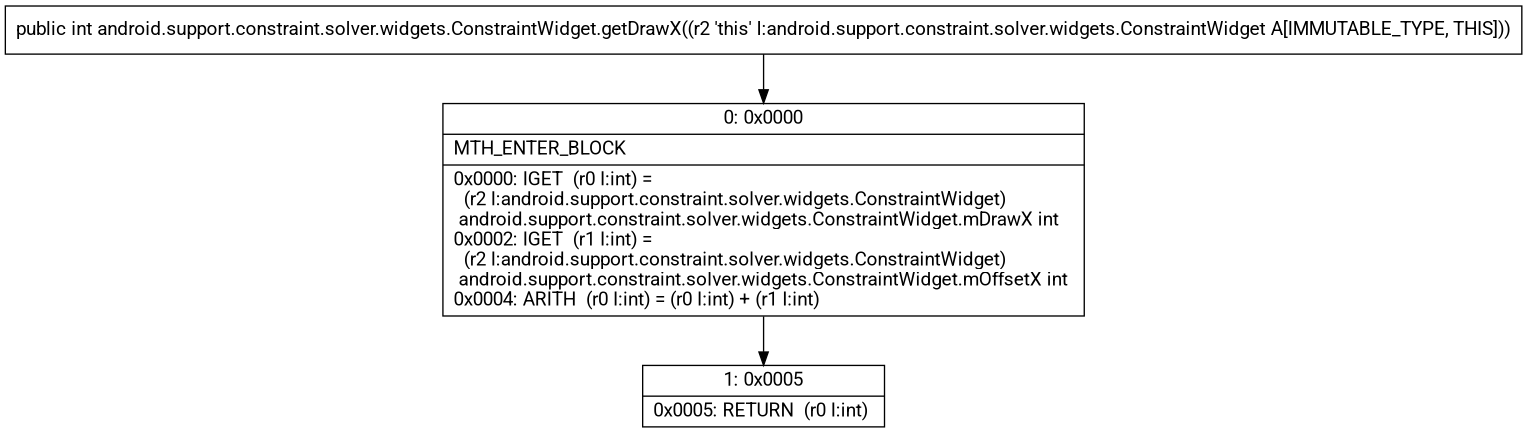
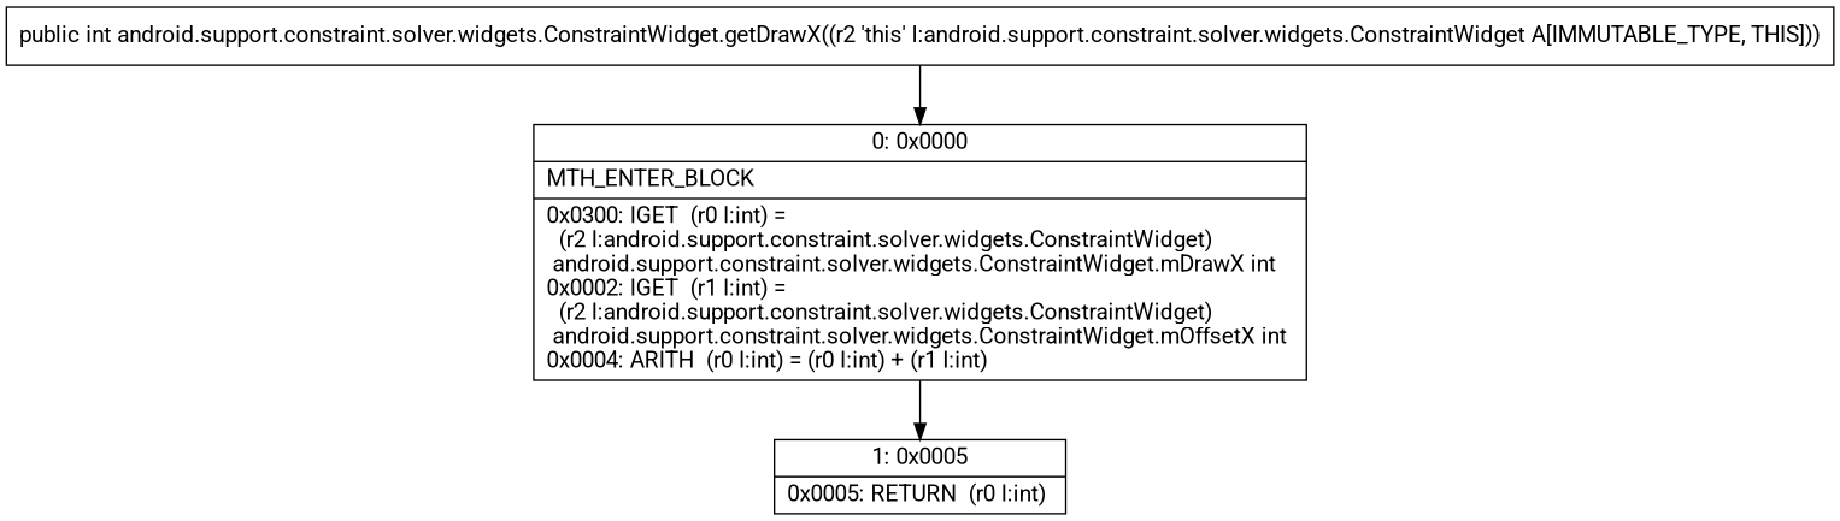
  digraph {
    fontname=Roboto
    node [shape=record fontname=Roboto]
    edge [fontname=Roboto]
-   n1 [label="{0\:\ 0x0000|MTH_ENTER_BLOCK\l|0x0000: IGET  (r0 I:int) = \l  (r2 I:android.support.constraint.solver.widgets.ConstraintWidget)\l android.support.constraint.solver.widgets.ConstraintWidget.mDrawX int \l0x0002: IGET  (r1 I:int) = \l  (r2 I:android.support.constraint.solver.widgets.ConstraintWidget)\l android.support.constraint.solver.widgets.ConstraintWidget.mOffsetX int \l0x0004: ARITH  (r0 I:int) = (r0 I:int) + (r1 I:int) \l}"]
+   n1 [label="{0\:\ 0x0000|MTH_ENTER_BLOCK\l|0x0300: IGET  (r0 I:int) = \l  (r2 I:android.support.constraint.solver.widgets.ConstraintWidget)\l android.support.constraint.solver.widgets.ConstraintWidget.mDrawX int \l0x0002: IGET  (r1 I:int) = \l  (r2 I:android.support.constraint.solver.widgets.ConstraintWidget)\l android.support.constraint.solver.widgets.ConstraintWidget.mOffsetX int \l0x0004: ARITH  (r0 I:int) = (r0 I:int) + (r1 I:int) \l}"]
    n2 [label="{1\:\ 0x0005|0x0005: RETURN  (r0 I:int) \l}"]
    n3 [label="{public int android.support.constraint.solver.widgets.ConstraintWidget.getDrawX((r2 'this' I:android.support.constraint.solver.widgets.ConstraintWidget A[IMMUTABLE_TYPE, THIS])) }"]
    n1 -> n2
    n3 -> n1
  }
